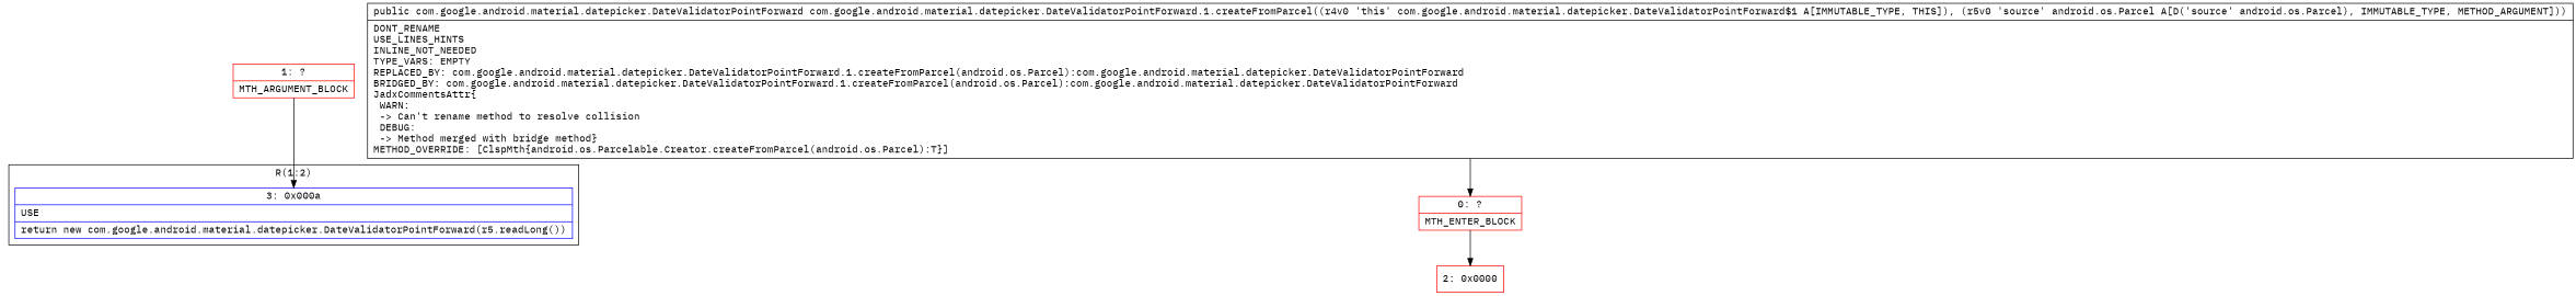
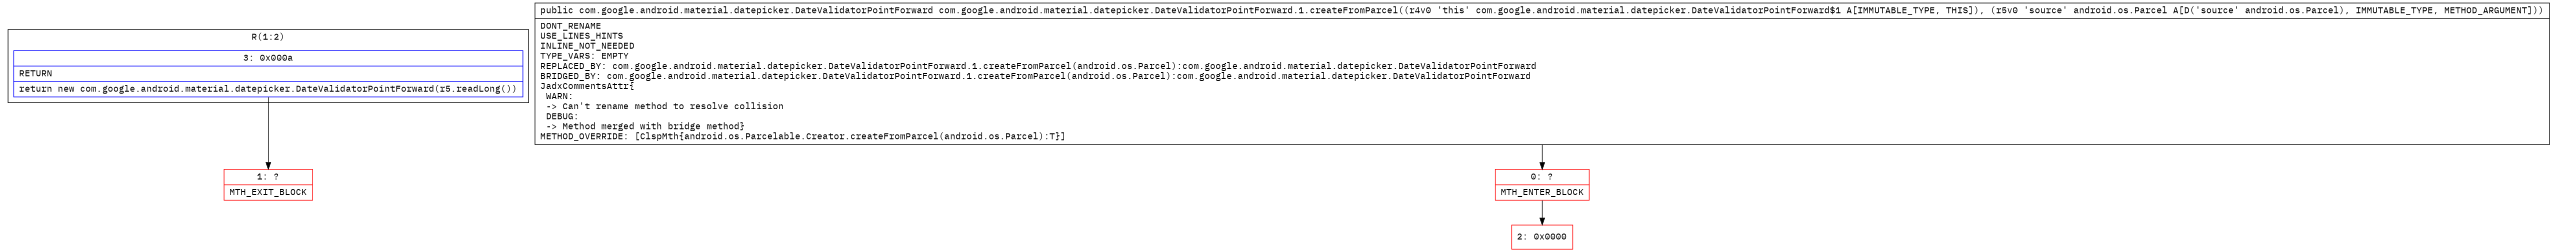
  digraph {
    fontname="IBM Plex Mono"
    node [color=red fontname="IBM Plex Mono" shape=record]
    edge [fontname="IBM Plex Mono"]
-   n1 [color=blue label="{3\:\ 0x000a|USE\l|return new com.google.android.material.datepicker.DateValidatorPointForward(r5.readLong())\l}"]
-   n2 [label="{1\:\ ?|MTH_ARGUMENT_BLOCK\l}"]
+   n1 [color=blue label="{3\:\ 0x000a|RETURN\l|return new com.google.android.material.datepicker.DateValidatorPointForward(r5.readLong())\l}"]
+   n2 [label="{1\:\ ?|MTH_EXIT_BLOCK\l}"]
    n3 [label="{0\:\ ?|MTH_ENTER_BLOCK\l}"]
    n4 [label="{2\:\ 0x0000}"]
    n5 [label="{public com.google.android.material.datepicker.DateValidatorPointForward com.google.android.material.datepicker.DateValidatorPointForward.1.createFromParcel((r4v0 'this' com.google.android.material.datepicker.DateValidatorPointForward$1 A[IMMUTABLE_TYPE, THIS]), (r5v0 'source' android.os.Parcel A[D('source' android.os.Parcel), IMMUTABLE_TYPE, METHOD_ARGUMENT]))  | DONT_RENAME\lUSE_LINES_HINTS\lINLINE_NOT_NEEDED\lTYPE_VARS: EMPTY\lREPLACED_BY: com.google.android.material.datepicker.DateValidatorPointForward.1.createFromParcel(android.os.Parcel):com.google.android.material.datepicker.DateValidatorPointForward\lBRIDGED_BY: com.google.android.material.datepicker.DateValidatorPointForward.1.createFromParcel(android.os.Parcel):com.google.android.material.datepicker.DateValidatorPointForward\lJadxCommentsAttr\{\l WARN: \l \-\> Can't rename method to resolve collision\l DEBUG: \l \-\> Method merged with bridge method\}\lMETHOD_OVERRIDE: [ClspMth\{android.os.Parcelable.Creator.createFromParcel(android.os.Parcel):T\}]\l}" color=""]
    subgraph cluster_1 {
      label="R(1:2)"
      n1
    }
-   n2 -> n1
+   n1 -> n2
    n3 -> n4
    n5 -> n3
  }
